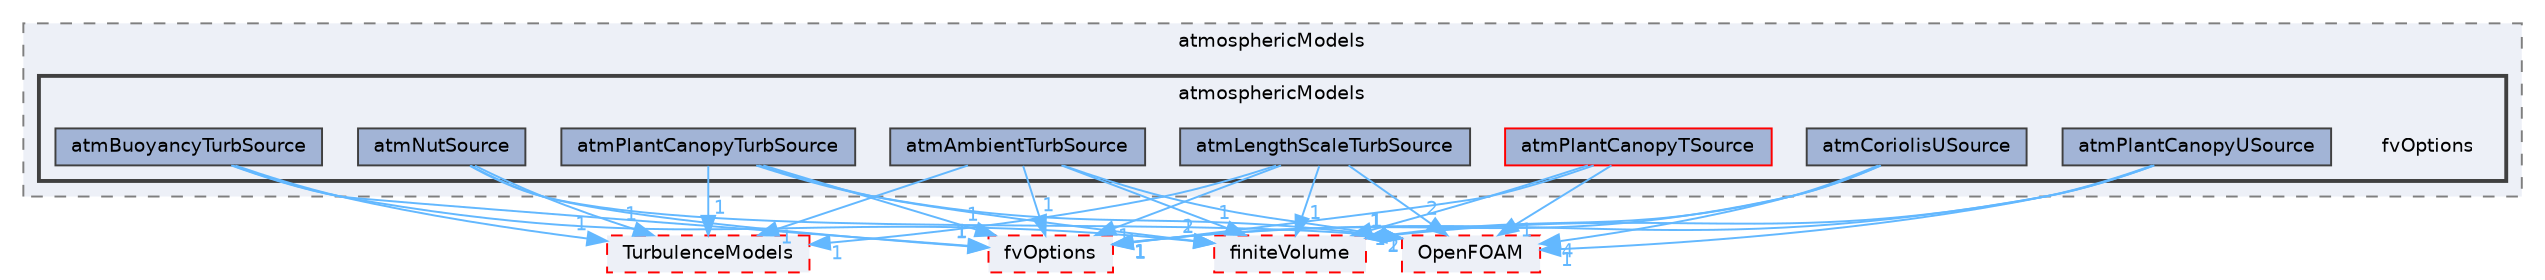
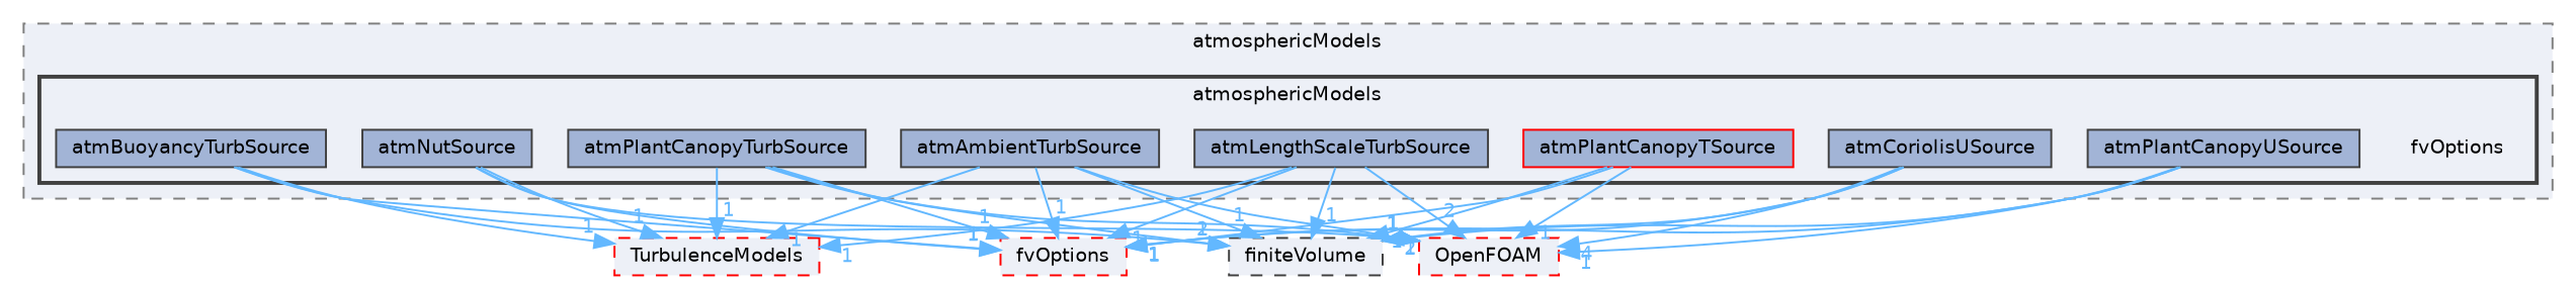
  digraph {
    compound=true
    node [fontname=Helvetica fontsize=10 shape=box color=grey25 fillcolor="#a2b4d6" style=filled]
    edge [color=steelblue1 fontcolor=steelblue1 fontname=Helvetica fontsize=10 headlabel=1 labeldistance=1.5 labelfontname=Helvetica labelfontsize=10]
    n1 [height=0.2 label=fvOptions shape=plaintext width=0.4 color="" fillcolor="" style=""]
    n2 [height=0.2 label=atmAmbientTurbSource width=0.4]
    n3 [height=0.2 label=atmBuoyancyTurbSource width=0.4]
    n4 [height=0.2 label=atmCoriolisUSource width=0.4]
    n5 [height=0.2 label=atmLengthScaleTurbSource width=0.4]
    n6 [height=0.2 label=atmNutSource width=0.4]
    n7 [color=red height=0.2 label=atmPlantCanopyTSource width=0.4]
    n8 [height=0.2 label=atmPlantCanopyTurbSource width=0.4]
    n9 [height=0.2 label=atmPlantCanopyUSource width=0.4]
    n10 [color=red fillcolor="#edf0f7" height=0.2 label=TurbulenceModels style="filled,dashed" width=0.4]
    n11 [color=red fillcolor="#edf0f7" height=0.2 label=fvOptions style="filled,dashed" width=0.4]
-   n12 [color=red fillcolor="#edf0f7" height=0.2 label=finiteVolume style="filled,dashed" width=0.4]
+   n12 [fillcolor="#edf0f7" height=0.2 label=finiteVolume style="filled,dashed" width=0.4]
    n13 [color=red fillcolor="#edf0f7" height=0.2 label=OpenFOAM style="filled,dashed" width=0.4]
    subgraph cluster_1 {
      bgcolor="#edf0f7"
      fontname=Helvetica
      fontsize=10
      label=atmosphericModels
      pencolor=grey50
      style="filled,dashed"
      subgraph cluster_2 {
        bgcolor="#edf0f7"
        fontname=Helvetica
        fontsize=10
        label=atmosphericModels
        pencolor=grey25
        style="filled,bold"
        n1
        n2
        n3
        n4
        n5
        n6
        n7
        n8
        n9
      }
    }
    n2 -> n10
    n2 -> n11
    n2 -> n12
    n2 -> n13
    n3 -> n10
    n3 -> n11
    n3 -> n12 [headlabel=2]
    n4 -> n11
    n4 -> n12
    n4 -> n13 [headlabel=4]
    n5 -> n10
    n5 -> n11
    n5 -> n12
    n5 -> n13 [headlabel=2]
    n6 -> n10
    n6 -> n11
    n6 -> n13
    n7 -> n11
    n7 -> n12
    n7 -> n13
    n8 -> n10
    n8 -> n11
    n8 -> n12
    n8 -> n13
    n9 -> n11
    n9 -> n12 [headlabel=2]
    n9 -> n13
  }
